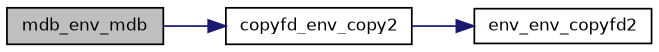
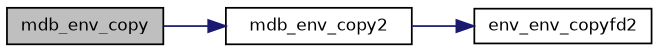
  digraph {
    rankdir=LR
    node [color=black fillcolor=white fontname=Helvetica fontsize=10 shape=record style=filled]
    edge [color=midnightblue fontname=Helvetica fontsize=10 labelfontname=Helvetica labelfontsize=10 style=solid]
-   n1 [fillcolor=grey75 fontcolor=black height=0.2 label=mdb_env_mdb width=0.4]
-   n2 [height=0.2 label=copyfd_env_copy2 width=0.4]
+   n1 [fillcolor=grey75 fontcolor=black height=0.2 label=mdb_env_copy width=0.4]
+   n2 [height=0.2 label=mdb_env_copy2 width=0.4]
    n3 [height=0.2 label=env_env_copyfd2 width=0.4]
    n1 -> n2
    n2 -> n3
  }
